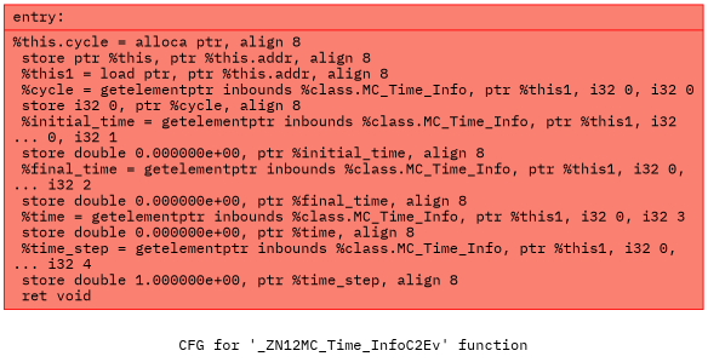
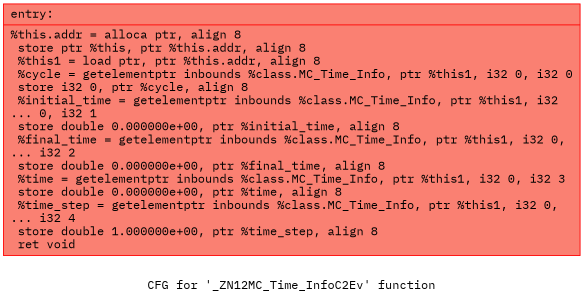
  digraph {
    label="CFG for '_ZN12MC_Time_InfoC2Ev' function"
    fontname="IBM Plex Mono"
-   n1 [color=red fillcolor=salmon fontname="IBM Plex Mono" label="{entry:\l|  %this.cycle = alloca ptr, align 8\l  store ptr %this, ptr %this.addr, align 8\l  %this1 = load ptr, ptr %this.addr, align 8\l  %cycle = getelementptr inbounds %class.MC_Time_Info, ptr %this1, i32 0, i32 0\l  store i32 0, ptr %cycle, align 8\l  %initial_time = getelementptr inbounds %class.MC_Time_Info, ptr %this1, i32\l... 0, i32 1\l  store double 0.000000e+00, ptr %initial_time, align 8\l  %final_time = getelementptr inbounds %class.MC_Time_Info, ptr %this1, i32 0,\l... i32 2\l  store double 0.000000e+00, ptr %final_time, align 8\l  %time = getelementptr inbounds %class.MC_Time_Info, ptr %this1, i32 0, i32 3\l  store double 0.000000e+00, ptr %time, align 8\l  %time_step = getelementptr inbounds %class.MC_Time_Info, ptr %this1, i32 0,\l... i32 4\l  store double 1.000000e+00, ptr %time_step, align 8\l  ret void\l}" shape=record style=filled]
+   n1 [color=red fillcolor=salmon fontname="IBM Plex Mono" label="{entry:\l|  %this.addr = alloca ptr, align 8\l  store ptr %this, ptr %this.addr, align 8\l  %this1 = load ptr, ptr %this.addr, align 8\l  %cycle = getelementptr inbounds %class.MC_Time_Info, ptr %this1, i32 0, i32 0\l  store i32 0, ptr %cycle, align 8\l  %initial_time = getelementptr inbounds %class.MC_Time_Info, ptr %this1, i32\l... 0, i32 1\l  store double 0.000000e+00, ptr %initial_time, align 8\l  %final_time = getelementptr inbounds %class.MC_Time_Info, ptr %this1, i32 0,\l... i32 2\l  store double 0.000000e+00, ptr %final_time, align 8\l  %time = getelementptr inbounds %class.MC_Time_Info, ptr %this1, i32 0, i32 3\l  store double 0.000000e+00, ptr %time, align 8\l  %time_step = getelementptr inbounds %class.MC_Time_Info, ptr %this1, i32 0,\l... i32 4\l  store double 1.000000e+00, ptr %time_step, align 8\l  ret void\l}" shape=record style=filled]
  }
